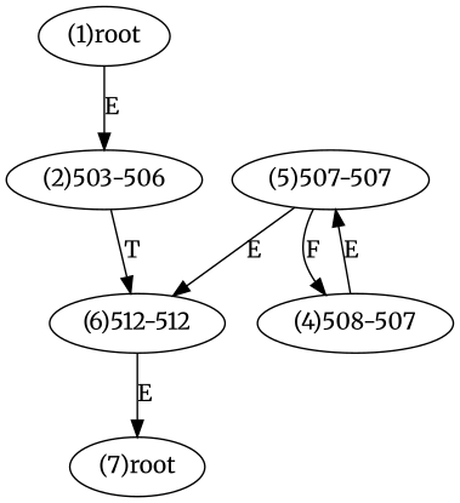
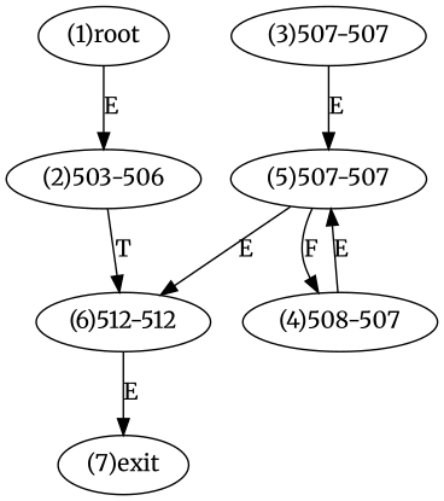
  digraph {
    fontname=Merriweather
    node [fontname=Merriweather]
    edge [fontname=Merriweather]
    n1 [label="(1)root"]
    n2 [label="(2)503-506"]
    n3 [label="(6)512-512"]
+   n4 [label="(3)507-507"]
    n5 [label="(5)507-507"]
-   n6 [label="(7)root"]
+   n6 [label="(7)exit"]
    n7 [label="(4)508-507"]
    n1 -> n2 [label=E]
    n2 -> n3 [label=T]
    n3 -> n6 [label=E]
+   n4 -> n5 [label=E]
    n5 -> n3 [label=E]
    n5 -> n7 [label=F]
    n7 -> n5 [label=E]
  }
